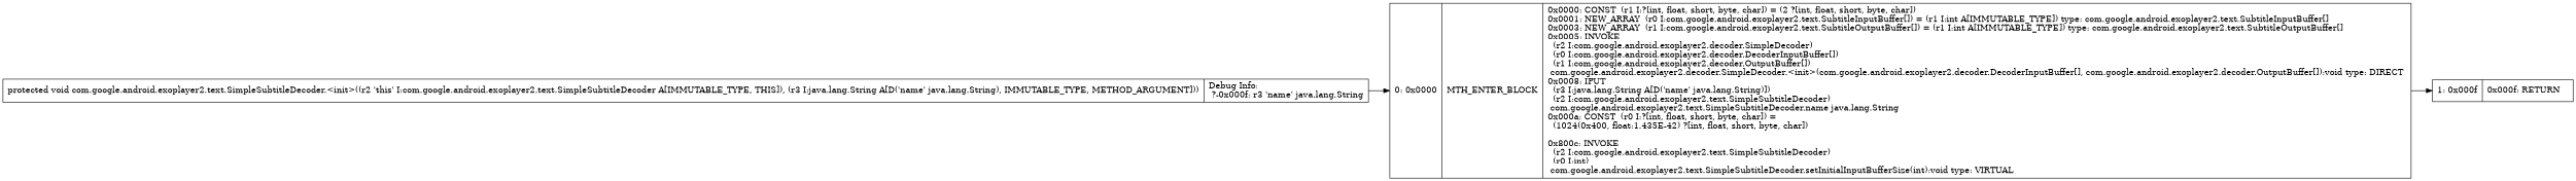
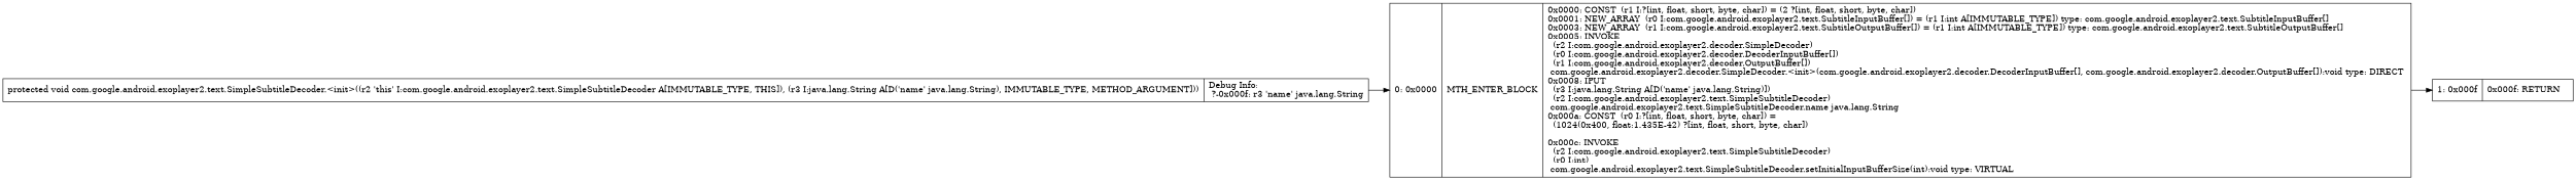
  digraph {
    rankdir=LR
    node [shape=record]
-   n1 [label="{0\:\ 0x0000|MTH_ENTER_BLOCK\l|0x0000: CONST  (r1 I:?[int, float, short, byte, char]) = (2 ?[int, float, short, byte, char]) \l0x0001: NEW_ARRAY  (r0 I:com.google.android.exoplayer2.text.SubtitleInputBuffer[]) = (r1 I:int A[IMMUTABLE_TYPE]) type: com.google.android.exoplayer2.text.SubtitleInputBuffer[] \l0x0003: NEW_ARRAY  (r1 I:com.google.android.exoplayer2.text.SubtitleOutputBuffer[]) = (r1 I:int A[IMMUTABLE_TYPE]) type: com.google.android.exoplayer2.text.SubtitleOutputBuffer[] \l0x0005: INVOKE  \l  (r2 I:com.google.android.exoplayer2.decoder.SimpleDecoder)\l  (r0 I:com.google.android.exoplayer2.decoder.DecoderInputBuffer[])\l  (r1 I:com.google.android.exoplayer2.decoder.OutputBuffer[])\l com.google.android.exoplayer2.decoder.SimpleDecoder.\<init\>(com.google.android.exoplayer2.decoder.DecoderInputBuffer[], com.google.android.exoplayer2.decoder.OutputBuffer[]):void type: DIRECT \l0x0008: IPUT  \l  (r3 I:java.lang.String A[D('name' java.lang.String)])\l  (r2 I:com.google.android.exoplayer2.text.SimpleSubtitleDecoder)\l com.google.android.exoplayer2.text.SimpleSubtitleDecoder.name java.lang.String \l0x000a: CONST  (r0 I:?[int, float, short, byte, char]) = \l  (1024(0x400, float:1.435E\-42) ?[int, float, short, byte, char])\l \l0x800c: INVOKE  \l  (r2 I:com.google.android.exoplayer2.text.SimpleSubtitleDecoder)\l  (r0 I:int)\l com.google.android.exoplayer2.text.SimpleSubtitleDecoder.setInitialInputBufferSize(int):void type: VIRTUAL \l}"]
+   n1 [label="{0\:\ 0x0000|MTH_ENTER_BLOCK\l|0x0000: CONST  (r1 I:?[int, float, short, byte, char]) = (2 ?[int, float, short, byte, char]) \l0x0001: NEW_ARRAY  (r0 I:com.google.android.exoplayer2.text.SubtitleInputBuffer[]) = (r1 I:int A[IMMUTABLE_TYPE]) type: com.google.android.exoplayer2.text.SubtitleInputBuffer[] \l0x0003: NEW_ARRAY  (r1 I:com.google.android.exoplayer2.text.SubtitleOutputBuffer[]) = (r1 I:int A[IMMUTABLE_TYPE]) type: com.google.android.exoplayer2.text.SubtitleOutputBuffer[] \l0x0005: INVOKE  \l  (r2 I:com.google.android.exoplayer2.decoder.SimpleDecoder)\l  (r0 I:com.google.android.exoplayer2.decoder.DecoderInputBuffer[])\l  (r1 I:com.google.android.exoplayer2.decoder.OutputBuffer[])\l com.google.android.exoplayer2.decoder.SimpleDecoder.\<init\>(com.google.android.exoplayer2.decoder.DecoderInputBuffer[], com.google.android.exoplayer2.decoder.OutputBuffer[]):void type: DIRECT \l0x0008: IPUT  \l  (r3 I:java.lang.String A[D('name' java.lang.String)])\l  (r2 I:com.google.android.exoplayer2.text.SimpleSubtitleDecoder)\l com.google.android.exoplayer2.text.SimpleSubtitleDecoder.name java.lang.String \l0x000a: CONST  (r0 I:?[int, float, short, byte, char]) = \l  (1024(0x400, float:1.435E\-42) ?[int, float, short, byte, char])\l \l0x000c: INVOKE  \l  (r2 I:com.google.android.exoplayer2.text.SimpleSubtitleDecoder)\l  (r0 I:int)\l com.google.android.exoplayer2.text.SimpleSubtitleDecoder.setInitialInputBufferSize(int):void type: VIRTUAL \l}"]
    n2 [label="{1\:\ 0x000f|0x000f: RETURN   \l}"]
    n3 [label="{protected void com.google.android.exoplayer2.text.SimpleSubtitleDecoder.\<init\>((r2 'this' I:com.google.android.exoplayer2.text.SimpleSubtitleDecoder A[IMMUTABLE_TYPE, THIS]), (r3 I:java.lang.String A[D('name' java.lang.String), IMMUTABLE_TYPE, METHOD_ARGUMENT]))  | Debug Info:\l  ?\-0x000f: r3 'name' java.lang.String\l}"]
    n1 -> n2
    n3 -> n1
  }
